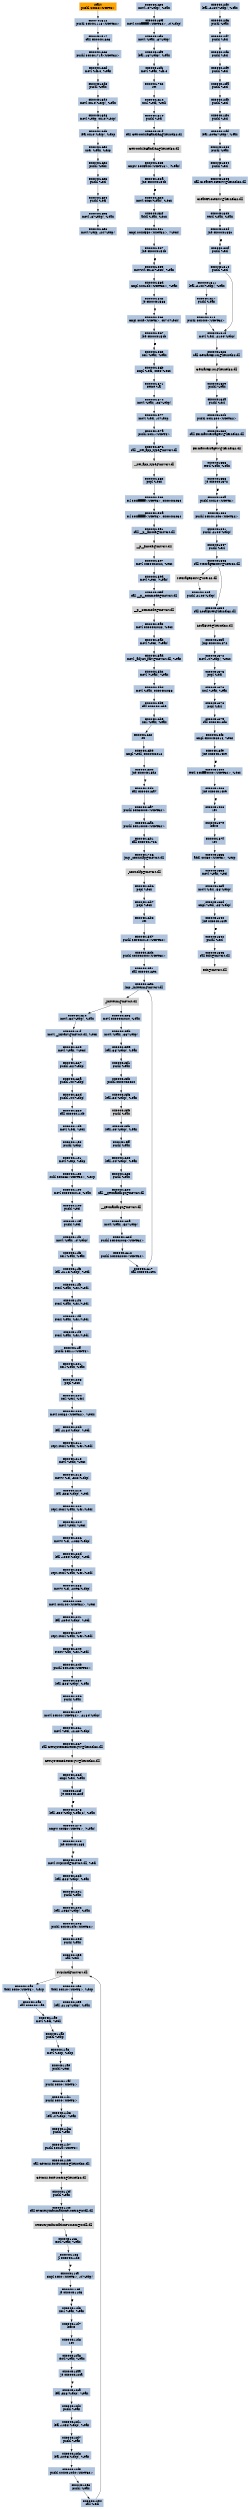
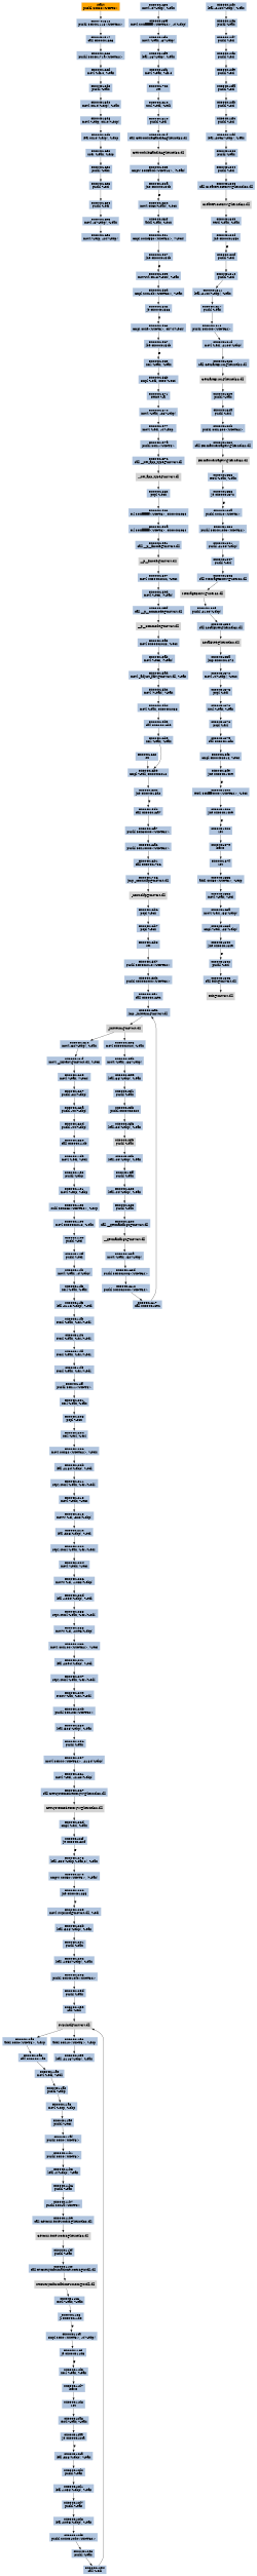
  digraph {
    node [color=lightsteelblue fillcolor=lightsteelblue shape=rectangle style=filled]
    edge [color="#000000"]
    n1 [color=lightgrey fillcolor=orange label="start\npushl $0x28<UINT8>"]
    n2 [label="0x00701512\npushl $0x401118<UINT32>"]
    n3 [label="0x00401517\ncall 0x004016c8"]
    n4 [label="0x004016c8\npushl $0x40171a<UINT32>"]
    n5 [label="0x004016cd\nmovl %fs:0, %eax"]
    n6 [label="0x004016d3\npushl %eax"]
    n7 [label="0x004016d4\nmovl 0x10(%esp), %eax"]
    n8 [label="0x004016d8\nmovl %ebp, 0x10(%esp)"]
    n9 [label="0x004016dc\nleal 0x10(%esp), %ebp"]
    n10 [label="0x004016e0\nuser %eax, %esp"]
    n11 [label="0x004016e2\npushl %ebx"]
    n12 [label="0x004016e3\npushl %esi"]
    n13 [label="0x004016e4\npushl %edi"]
    n14 [label="0x004016e5\nmovl -8(%ebp), %eax"]
    n15 [label="0x004016e8\nmovl %esp, -24(%ebp)"]
    n16 [label="0x004016ec\nmovl -4(%ebp), %eax"]
    n17 [label="0x004016ef\nmovl $0xffffffff<UINT32>, -4(%ebp)"]
    n18 [label="0x004016f6\nmovl %eax, -8(%ebp)"]
    n19 [label="0x004016f9\nleal -16(%ebp), %eax"]
    n20 [label="0x004016fc\nmovl %eax, %fs:0"]
    n21 [label="0x00401702\nret"]
    n22 [label="0x0040151c\nxorl %edi, %edi"]
    n23 [label="0x0040151e\npushl %edi"]
    n24 [label="0x0040151f\ncall GetModuleHandleA@kernel32.dll"]
    n25 [color=lightgrey fillcolor=lightgrey label="GetModuleHandleA@kernel32.dll"]
    n26 [label="0x00401525\ncmpw $0x5a4d<UINT16>, (%eax)"]
    n27 [label="0x0040152a\njne 0x0040154b"]
    n28 [label="0x0040152c\nmovl 0x3c(%eax), %ecx"]
    n29 [label="0x0040152f\naddl %eax, %ecx"]
    n30 [label="0x00401531\ncmpl $0x4550<UINT32>, (%ecx)"]
    n31 [label="0x00401537\njne 0x0040154b"]
    n32 [label="0x00401539\nmovzwl 0x18(%ecx), %eax"]
    n33 [label="0x0040153d\ncmpl $0x10b<UINT32>, %eax"]
    n34 [label="0x00401542\nje 0x00401563"]
    n35 [label="0x00401563\ncmpl $0xe<UINT8>, 0x74(%ecx)"]
    n36 [label="0x00401567\njbe 0x0040154b"]
    n37 [label="0x00401569\nxorl %eax, %eax"]
    n38 [label="0x0040156b\ncmpl %edi, 0xe8(%ecx)"]
    n39 [label="0x00401571\nsetne %al"]
    n40 [label="0x00401574\nmovl %eax, -28(%ebp)"]
    n41 [label="0x00401577\nmovl %edi, -4(%ebp)"]
    n42 [label="0x0040157a\npushl $0x1<UINT8>"]
    n43 [label="0x0040157c\ncall __set_app_type@msvcrt.dll"]
    n44 [color=lightgrey fillcolor=lightgrey label="__set_app_type@msvcrt.dll"]
    n45 [label="0x00401582\npopl %ecx"]
    n46 [label="0x00401583\norl $0xffffffff<UINT8>, 0x00402030"]
    n47 [label="0x0040158a\norl $0xffffffff<UINT8>, 0x00402034"]
    n48 [label="0x00401591\ncall __p__fmode@msvcrt.dll"]
    n49 [color=lightgrey fillcolor=lightgrey label="__p__fmode@msvcrt.dll"]
    n50 [label="0x00401597\nmovl 0x0040202c, %ecx"]
    n51 [label="0x0040159d\nmovl %ecx, (%eax)"]
    n52 [label="0x0040159f\ncall __p__commode@msvcrt.dll"]
    n53 [color=lightgrey fillcolor=lightgrey label="__p__commode@msvcrt.dll"]
    n54 [label="0x004015a5\nmovl 0x00402028, %ecx"]
    n55 [label="0x004015ab\nmovl %ecx, (%eax)"]
    n56 [label="0x004015ad\nmovl _adjust_fdiv@msvcrt.dll, %eax"]
    n57 [label="0x004015b2\nmovl (%eax), %eax"]
    n58 [label="0x004015b4\nmovl %eax, 0x00402038"]
    n59 [label="0x004015b9\ncall 0x004016be"]
    n60 [label="0x004016be\nxorl %eax, %eax"]
    n61 [label="0x004016c0\nret"]
    n62 [label="0x004015be\ncmpl %edi, 0x0040201c"]
    n63 [label="0x004015c4\njne 0x004015d2"]
    n64 [label="0x004015d2\ncall 0x004016a7"]
    n65 [label="0x004016a7\npushl $0x30000<UINT32>"]
    n66 [label="0x004016ac\npushl $0x10000<UINT32>"]
    n67 [label="0x004016b1\ncall 0x00401726"]
    n68 [label="0x00401726\njmp _controlfp@msvcrt.dll"]
    n69 [color=lightgrey fillcolor=lightgrey label="_controlfp@msvcrt.dll"]
    n70 [label="0x004016b6\npopl %ecx"]
    n71 [label="0x004016b7\npopl %ecx"]
    n72 [label="0x004016b8\nret"]
    n73 [label="0x004015d7\npushl $0x402010<UINT32>"]
    n74 [label="0x004015dc\npushl $0x40200c<UINT32>"]
    n75 [label="0x004015e1\ncall 0x0040169c"]
    n76 [label="0x0040169c\njmp _initterm@msvcrt.dll"]
    n77 [color=lightgrey fillcolor=lightgrey label="_initterm@msvcrt.dll"]
    n78 [label="0x004015e6\nmovl 0x00402024, %eax"]
    n79 [label="0x0040161c\nmovl -32(%ebp), %eax"]
    n80 [label="0x004015eb\nmovl %eax, -36(%ebp)"]
    n81 [label="0x0040161f\nmovl __initenv@msvcrt.dll, %ecx"]
    n82 [label="0x004015ee\nleal -36(%ebp), %eax"]
    n83 [label="0x004015f1\npushl %eax"]
    n84 [label="0x004015f2\npushl 0x00402020"]
    n85 [label="0x004015f8\nleal -32(%ebp), %eax"]
    n86 [fillcolor=lightgrey label="0x004015fb\npushl %eax"]
    n87 [label="0x004015fc\nleal -40(%ebp), %eax"]
    n88 [label="0x004015ff\npushl %eax"]
    n89 [label="0x00401600\nleal -44(%ebp), %eax"]
    n90 [label="0x00401603\npushl %eax"]
    n91 [label="0x00401604\ncall __getmainargs@msvcrt.dll"]
    n92 [color=lightgrey fillcolor=lightgrey label="__getmainargs@msvcrt.dll"]
    n93 [label="0x0040160a\nmovl %eax, -52(%ebp)"]
    n94 [label="0x0040160d\npushl $0x402008<UINT32>"]
    n95 [label="0x00401612\npushl $0x402000<UINT32>"]
    n96 [label="0x00401617\ncall 0x0040169c"]
    n97 [label="0x00401625\nmovl %eax, (%ecx)"]
    n98 [label="0x00401627\npushl -32(%ebp)"]
    n99 [label="0x0040162a\npushl -40(%ebp)"]
    n100 [label="0x0040162d\npushl -44(%ebp)"]
    n101 [label="0x00401630\ncall 0x004011de"]
    n102 [label="0x004011de\nmovl %edi, %edi"]
    n103 [label="0x004011e0\npushl %ebp"]
    n104 [label="0x004011e1\nmovl %esp, %ebp"]
    n105 [label="0x004011e3\nsubl $0x888<UINT32>, %esp"]
    n106 [label="0x004011e9\nmovl 0x00402018, %eax"]
    n107 [label="0x004011ee\npushl %esi"]
    n108 [label="0x004011ef\npushl %edi"]
    n109 [label="0x004011f0\nmovl %eax, -4(%ebp)"]
    n110 [label="0x004011f3\nxorl %eax, %eax"]
    n111 [label="0x004011f5\nleal -2116(%ebp), %edi"]
    n112 [label="0x004011fb\nstosl %eax, %es:(%edi)"]
    n113 [label="0x004011fc\nstosl %eax, %es:(%edi)"]
    n114 [label="0x004011fd\nstosl %eax, %es:(%edi)"]
    n115 [label="0x004011fe\nstosl %eax, %es:(%edi)"]
    n116 [label="0x004011ff\npushl $0x11<UINT8>"]
    n117 [label="0x00401201\nxorl %eax, %eax"]
    n118 [label="0x00401203\npopl %ecx"]
    n119 [label="0x00401204\nxorl %esi, %esi"]
    n120 [label="0x00401206\nmovl $0x82<UINT32>, %edx"]
    n121 [label="0x0040120b\nleal -2184(%ebp), %edi"]
    n122 [label="0x00401211\nrepz stosl %eax, %es:(%edi)"]
    n123 [label="0x00401213\nmovl %edx, %ecx"]
    n124 [label="0x00401215\nmovw %si, -528(%ebp)"]
    n125 [label="0x0040121c\nleal -526(%ebp), %edi"]
    n126 [label="0x00401222\nrepz stosl %eax, %es:(%edi)"]
    n127 [label="0x00401224\nmovl %edx, %ecx"]
    n128 [label="0x00401226\nmovw %si, -1052(%ebp)"]
    n129 [label="0x0040122d\nleal -1050(%ebp), %edi"]
    n130 [label="0x00401233\nrepz stosl %eax, %es:(%edi)"]
    n131 [label="0x00401235\nmovw %si, -2096(%ebp)"]
    n132 [label="0x0040123c\nmovl $0x104<UINT32>, %ecx"]
    n133 [label="0x00401241\nleal -2094(%ebp), %edi"]
    n134 [label="0x00401247\nrepz stosl %eax, %es:(%edi)"]
    n135 [label="0x00401249\nstosw %ax, %es:(%edi)"]
    n136 [label="0x0040124b\npushl $0x105<UINT32>"]
    n137 [label="0x00401250\nleal -528(%ebp), %eax"]
    n138 [label="0x00401256\npushl %eax"]
    n139 [label="0x00401257\nmovl $0x44<UINT32>, -2184(%ebp)"]
    n140 [label="0x00401261\nmovl %esi, -2180(%ebp)"]
    n141 [label="0x00401267\ncall GetSystemDirectoryW@kernel32.dll"]
    n142 [color=lightgrey fillcolor=lightgrey label="GetSystemDirectoryW@kernel32.dll"]
    n143 [label="0x0040126d\ncmpl %esi, %eax"]
    n144 [label="0x0040126f\nje 0x0040130f"]
    n145 [color=lightgrey label="0x00401275\nleal -530(%ebp,%eax,2), %eax"]
    n146 [label="0x0040127c\ncmpw $0x5c<UINT8>, (%eax)"]
    n147 [label="0x00401280\njne 0x00401285"]
    n148 [label="0x00401285\nmovl swprintf@msvcrt.dll, %edi"]
    n149 [label="0x0040128b\nleal -528(%ebp), %eax"]
    n150 [label="0x00401291\npushl %eax"]
    n151 [label="0x00401292\nleal -1052(%ebp), %eax"]
    n152 [label="0x00401298\npushl $0x4010fc<UINT32>"]
    n153 [label="0x0040129d\npushl %eax"]
    n154 [label="0x0040129e\ncall %edi"]
    n155 [color=lightgrey fillcolor=lightgrey label="swprintf@msvcrt.dll"]
    n156 [label="0x004012a0\naddl $0xc<UINT8>, %esp"]
    n157 [label="0x004012e6\naddl $0x10<UINT8>, %esp"]
    n158 [label="0x004012a3\ncall 0x004011a9"]
    n159 [label="0x004012e9\nleal -2116(%ebp), %eax"]
    n160 [label="0x004011a9\nmovl %edi, %edi"]
    n161 [label="0x004011ab\npushl %ebp"]
    n162 [label="0x004011ac\nmovl %esp, %ebp"]
    n163 [label="0x004011ae\npushl %ecx"]
    n164 [label="0x004011af\npushl $0x0<UINT8>"]
    n165 [label="0x004011b1\npushl $0x4<UINT8>"]
    n166 [label="0x004011b3\nleal -4(%ebp), %eax"]
    n167 [label="0x004011b6\npushl %eax"]
    n168 [label="0x004011b7\npushl $0x1a<UINT8>"]
    n169 [label="0x004011b9\ncall GetCurrentProcess@kernel32.dll"]
    n170 [color=lightgrey fillcolor=lightgrey label="GetCurrentProcess@kernel32.dll"]
    n171 [label="0x004011bf\npushl %eax"]
    n172 [label="0x004011c0\ncall NtQueryInformationProcess@ntdll.dll"]
    n173 [color=lightgrey fillcolor=lightgrey label="NtQueryInformationProcess@ntdll.dll"]
    n174 [label="0x004011c6\ntestl %eax, %eax"]
    n175 [label="0x004011c8\njl 0x004011d5"]
    n176 [label="0x004011ca\ncmpl $0x0<UINT8>, -4(%ebp)"]
    n177 [label="0x004011ce\nje 0x004011d5"]
    n178 [label="0x004011d5\nxorl %eax, %eax"]
    n179 [label="0x004011d7\nleave "]
    n180 [label="0x004011d8\nret"]
    n181 [label="0x004012a8\ntestl %eax, %eax"]
    n182 [label="0x004012aa\nje 0x004012ca"]
    n183 [label="0x004012ca\nleal -528(%ebp), %eax"]
    n184 [label="0x004012d0\npushl %eax"]
    n185 [label="0x004012d1\nleal -1052(%ebp), %eax"]
    n186 [label="0x004012d7\npushl %eax"]
    n187 [label="0x004012d8\nleal -2096(%ebp), %eax"]
    n188 [label="0x004012de\npushl $0x4010d0<UINT32>"]
    n189 [label="0x004012e3\npushl %eax"]
    n190 [label="0x004012e4\ncall %edi"]
    n191 [label="0x004012f0\nleal -2184(%ebp), %eax"]
    n192 [label="0x004012f6\npushl %eax"]
    n193 [label="0x004012f7\npushl %esi"]
    n194 [label="0x004012f8\npushl %esi"]
    n195 [label="0x004012f9\npushl %esi"]
    n196 [label="0x004012fa\npushl %esi"]
    n197 [label="0x004012fb\npushl %esi"]
    n198 [label="0x004012fc\npushl %esi"]
    n199 [label="0x004012fd\nleal -2096(%ebp), %eax"]
    n200 [label="0x00401303\npushl %eax"]
    n201 [label="0x00401304\npushl %esi"]
    n202 [label="0x00401305\ncall CreateProcessW@kernel32.dll"]
    n203 [color=lightgrey fillcolor=lightgrey label="CreateProcessW@kernel32.dll"]
    n204 [label="0x0040130b\ntestl %eax, %eax"]
    n205 [label="0x0040130d\njne 0x0040135c"]
    n206 [label="0x0040130f\npushl %esi"]
    n207 [label="0x00401310\npushl %esi"]
    n208 [label="0x00401311\nleal -2100(%ebp), %eax"]
    n209 [label="0x00401317\npushl %eax"]
    n210 [label="0x00401318\npushl $0x400<UINT32>"]
    n211 [label="0x0040131d\nmovl %esi, -2100(%ebp)"]
    n212 [label="0x00401323\ncall GetLastError@kernel32.dll"]
    n213 [color=lightgrey fillcolor=lightgrey label="GetLastError@kernel32.dll"]
    n214 [label="0x00401329\npushl %eax"]
    n215 [label="0x0040132a\npushl %esi"]
    n216 [label="0x0040132b\npushl $0x1300<UINT32>"]
    n217 [label="0x00401330\ncall FormatMessageW@kernel32.dll"]
    n218 [color=lightgrey fillcolor=lightgrey label="FormatMessageW@kernel32.dll"]
    n219 [label="0x00401336\ntestl %eax, %eax"]
    n220 [label="0x00401338\nje 0x00401372"]
    n221 [label="0x0040133a\npushl $0x10<UINT8>"]
    n222 [label="0x0040133c\npushl $0x4010bc<UINT32>"]
    n223 [label="0x00401341\npushl -2100(%ebp)"]
    n224 [label="0x00401347\npushl %esi"]
    n225 [label="0x00401348\ncall MessageBoxW@user32.dll"]
    n226 [color=lightgrey fillcolor=lightgrey label="MessageBoxW@user32.dll"]
    n227 [label="0x0040134e\npushl -2100(%ebp)"]
    n228 [label="0x00401354\ncall LocalFree@kernel32.dll"]
    n229 [color=lightgrey fillcolor=lightgrey label="LocalFree@kernel32.dll"]
    n230 [label="0x0040135a\njmp 0x00401372"]
    n231 [label="0x00401372\nmovl -4(%ebp), %ecx"]
    n232 [label="0x00401375\npopl %edi"]
    n233 [label="0x00401376\nxorl %eax, %eax"]
    n234 [label="0x00401378\npopl %esi"]
    n235 [label="0x00401379\ncall 0x004013f8"]
    n236 [label="0x004013f8\ncmpl 0x00402018, %ecx"]
    n237 [label="0x004013fe\njne 0x00401409"]
    n238 [label="0x00401400\ntestl $0xffff0000<UINT32>, %ecx"]
    n239 [label="0x00401406\njne 0x00401409"]
    n240 [label="0x00401408\nret"]
    n241 [label="0x0040137e\nleave "]
    n242 [label="0x0040137f\nret"]
    n243 [label="0x00401635\naddl $0x30<UINT8>, %esp"]
    n244 [label="0x00401638\nmovl %eax, %esi"]
    n245 [label="0x0040163a\nmovl %esi, -56(%ebp)"]
    n246 [label="0x0040163d\ncmpl %edi, -28(%ebp)"]
    n247 [label="0x00401640\njne 0x00401649"]
    n248 [label="0x00401642\npushl %esi"]
    n249 [label="0x00401643\ncall exit@msvcrt.dll"]
    n250 [color=lightgrey fillcolor=lightgrey label="exit@msvcrt.dll"]
    n1 -> n2
    n2 -> n3
    n3 -> n4
    n4 -> n5
    n5 -> n6
    n6 -> n7
    n7 -> n8
    n8 -> n9
    n9 -> n10
    n10 -> n11
    n11 -> n12
    n12 -> n13
    n13 -> n14
    n14 -> n15
    n16 -> n17
    n17 -> n18
    n18 -> n19
    n19 -> n20
    n20 -> n21
    n21 -> n22
    n22 -> n23
    n23 -> n24
    n24 -> n25
    n25 -> n26
    n26 -> n27
    n27 -> n28 [label=F]
    n28 -> n29
    n29 -> n30
    n30 -> n31
    n31 -> n32 [label=F]
    n32 -> n33
    n33 -> n34
    n34 -> n35 [label=T]
    n35 -> n36
    n36 -> n37 [label=F]
    n37 -> n38
    n38 -> n39
    n39 -> n40
    n40 -> n41
    n41 -> n42
    n42 -> n43
    n43 -> n44
    n44 -> n45
    n45 -> n46
    n46 -> n47
    n47 -> n48
    n48 -> n49
    n49 -> n50
    n50 -> n51
    n51 -> n52
    n52 -> n53
    n53 -> n54
    n54 -> n55
    n55 -> n56
    n56 -> n57
    n57 -> n58
    n58 -> n59
    n59 -> n60
-   n60 -> n61
+   n60 -> n62
    n61 -> n62
    n62 -> n63
    n63 -> n64 [label=T]
    n64 -> n65
    n65 -> n66
    n66 -> n67
    n67 -> n68
    n68 -> n69
    n69 -> n70
    n70 -> n71
    n71 -> n72
    n72 -> n73
    n73 -> n74
    n74 -> n75
    n75 -> n76
    n76 -> n77
    n77 -> n78
    n77 -> n79
    n78 -> n80
    n79 -> n81
    n80 -> n82
    n81 -> n97
    n82 -> n83
    n83 -> n84
    n84 -> n85
    n85 -> n86
    n86 -> n87
    n87 -> n88
    n88 -> n89
    n89 -> n90
    n90 -> n91
    n91 -> n92
    n92 -> n93
    n93 -> n94
    n94 -> n95
    n95 -> n96
    n96 -> n76
    n97 -> n98
    n98 -> n99
    n99 -> n100
    n100 -> n101
    n101 -> n102
    n102 -> n103
    n103 -> n104
    n104 -> n105
    n105 -> n106
    n106 -> n107
    n107 -> n108
    n108 -> n109
    n109 -> n110
    n110 -> n111
    n111 -> n112
    n112 -> n113
    n113 -> n114
    n114 -> n115
    n115 -> n116
    n116 -> n117
    n117 -> n118
    n118 -> n119
    n119 -> n120
    n120 -> n121
    n121 -> n122
    n122 -> n123
    n123 -> n124
    n124 -> n125
    n125 -> n126
    n126 -> n127
    n127 -> n128
    n128 -> n129
    n129 -> n130
    n130 -> n131
    n131 -> n132
    n132 -> n133
    n133 -> n134
    n134 -> n135
    n135 -> n136
    n136 -> n137
    n137 -> n138
    n138 -> n139
    n139 -> n140
    n140 -> n141
    n141 -> n142
    n142 -> n143
    n143 -> n144
    n144 -> n145 [label=F]
    n145 -> n146
    n146 -> n147
    n147 -> n148 [label=T]
    n148 -> n149
    n149 -> n150
    n150 -> n151
    n151 -> n152
    n152 -> n153
    n153 -> n154
    n154 -> n155
    n155 -> n156
    n155 -> n157
    n156 -> n158
    n157 -> n159
    n158 -> n160
    n160 -> n161
    n161 -> n162
    n162 -> n163
+   n163 -> n164
    n164 -> n165
    n165 -> n166
    n166 -> n167
    n167 -> n168
    n168 -> n169
    n169 -> n170
    n170 -> n171
    n171 -> n172
    n172 -> n173
    n173 -> n174
    n174 -> n175
    n175 -> n176 [label=T]
    n176 -> n177
    n177 -> n178 [label=F]
    n178 -> n179
    n179 -> n180
    n180 -> n181
    n181 -> n182
    n182 -> n183 [label=T]
    n183 -> n184
    n184 -> n185
    n185 -> n186
    n186 -> n187
    n187 -> n188
    n188 -> n189
    n189 -> n190
    n190 -> n155
    n191 -> n192
    n192 -> n193
    n193 -> n194
    n194 -> n195
    n195 -> n196
    n196 -> n197
    n197 -> n198
    n198 -> n199
    n199 -> n200
    n200 -> n201
    n201 -> n202
    n202 -> n203
    n203 -> n204
    n204 -> n205
    n205 -> n206 [label=F]
    n206 -> n207
-   n207 -> n211
+   n207 -> n208
    n208 -> n209
    n209 -> n210
    n210 -> n211
    n211 -> n212
    n212 -> n213
    n213 -> n214
    n214 -> n215
    n215 -> n216
    n216 -> n217
    n217 -> n218
    n218 -> n219
    n219 -> n220
    n220 -> n221 [label=F]
    n221 -> n222
    n222 -> n223
    n223 -> n224
    n224 -> n225
    n225 -> n226
    n226 -> n227
-   n225 -> n228
+   n227 -> n228
    n228 -> n229
    n229 -> n230
    n230 -> n231
    n231 -> n232
    n232 -> n233
    n233 -> n234
    n234 -> n235
    n235 -> n236
    n236 -> n237
    n237 -> n238 [label=F]
    n238 -> n239
    n239 -> n240 [label=F]
    n240 -> n241
    n241 -> n242
    n242 -> n243
    n243 -> n244
    n244 -> n245
    n245 -> n246
    n246 -> n247
    n247 -> n248 [label=F]
    n248 -> n249
    n249 -> n250
  }
